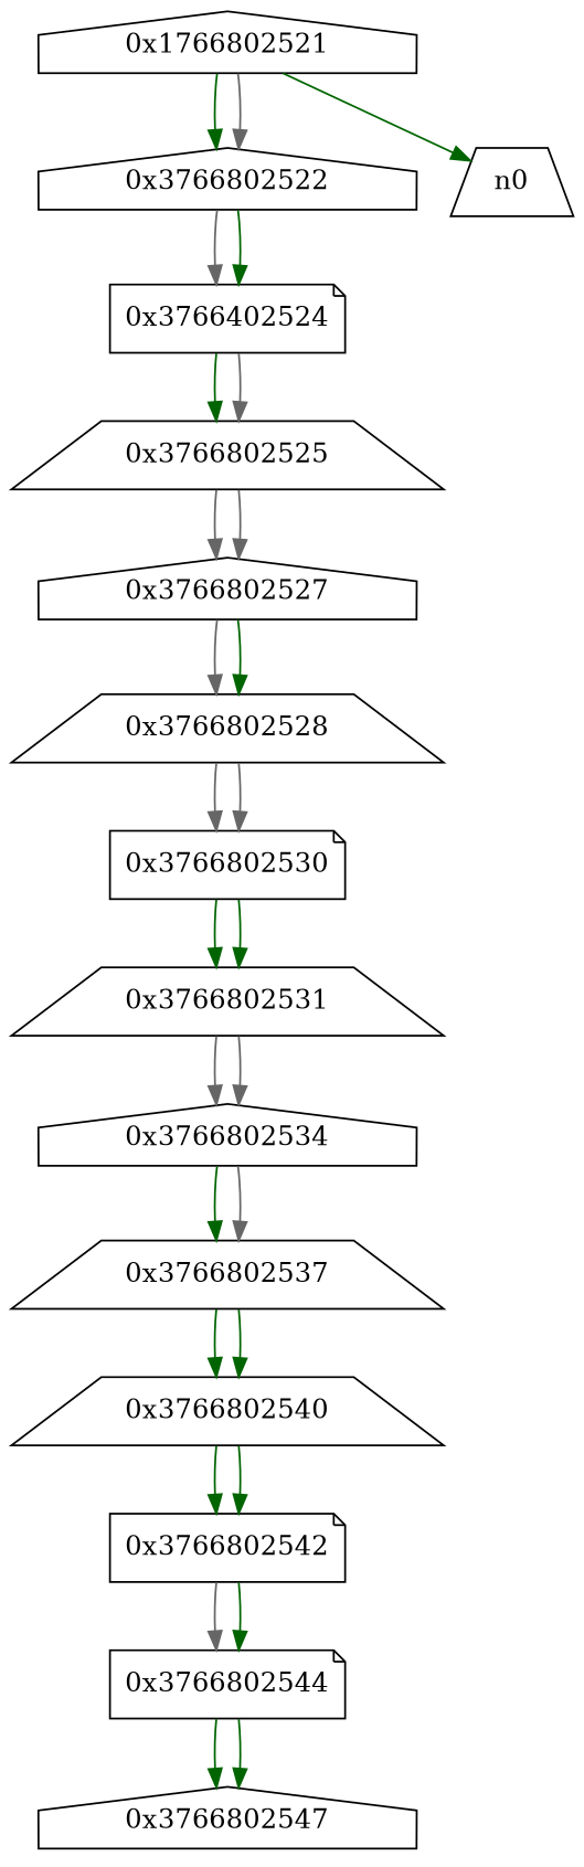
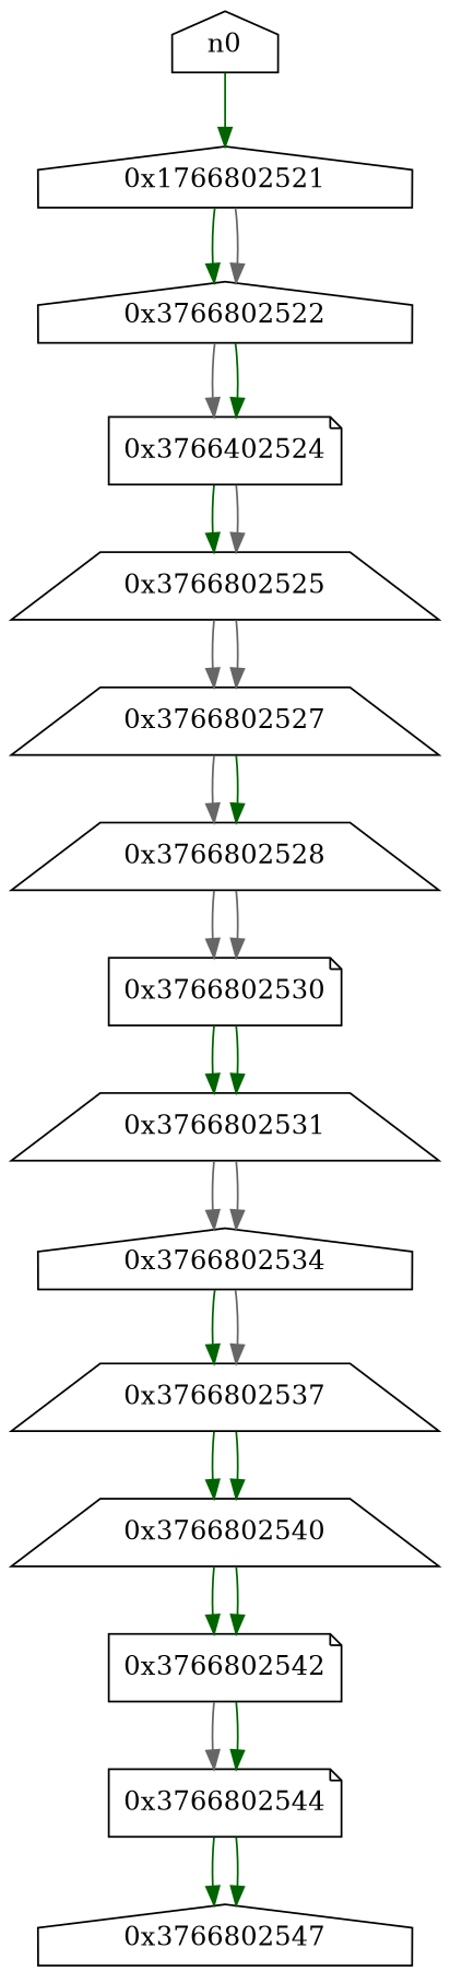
  digraph {
    node [shape=trapezium]
    edge [color=darkgreen]
    n1 [label="0x1766802521" shape=house]
    n2 [label="0x3766802522" shape=house]
    n3 [label="0x3766402524" shape=note]
    n4 [label="0x3766802525"]
-   n5 [label="0x3766802527" shape=house]
+   n5 [label="0x3766802527"]
    n6 [label="0x3766802528"]
    n7 [label="0x3766802530" shape=note]
    n8 [label="0x3766802531"]
    n9 [label="0x3766802534" shape=house]
    n10 [label="0x3766802537"]
    n11 [label="0x3766802540"]
    n12 [label="0x3766802542" shape=note]
    n13 [label="0x3766802544" shape=note]
    n14 [label="0x3766802547" shape=house]
-   n0
+   n0 [shape=house]
    n1 -> n2
    n1 -> n2 [color=gray40]
    n2 -> n3 [color=gray40]
    n2 -> n3
    n3 -> n4
    n3 -> n4 [color=gray40]
    n4 -> n5 [color=gray40]
    n4 -> n5 [color=gray40]
    n5 -> n6 [color=gray40]
    n5 -> n6
    n6 -> n7 [color=gray40]
    n6 -> n7 [color=gray40]
    n7 -> n8
    n7 -> n8
    n8 -> n9 [color=gray40]
    n8 -> n9 [color=gray40]
    n9 -> n10
    n9 -> n10 [color=gray40]
    n10 -> n11
    n10 -> n11
    n11 -> n12
    n11 -> n12
    n12 -> n13 [color=gray40]
    n12 -> n13
    n13 -> n14
    n13 -> n14
-   n1 -> n0
+   n0 -> n1
  }
